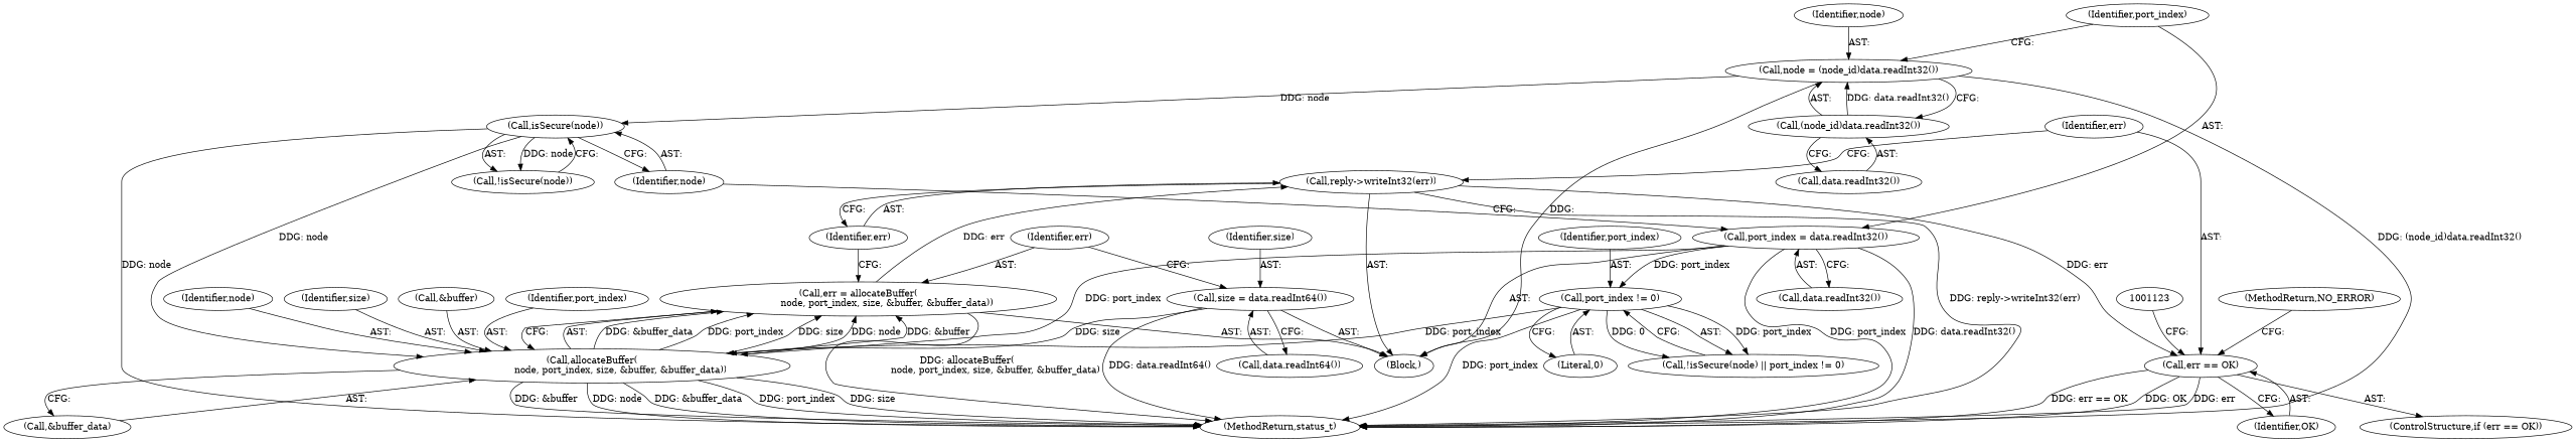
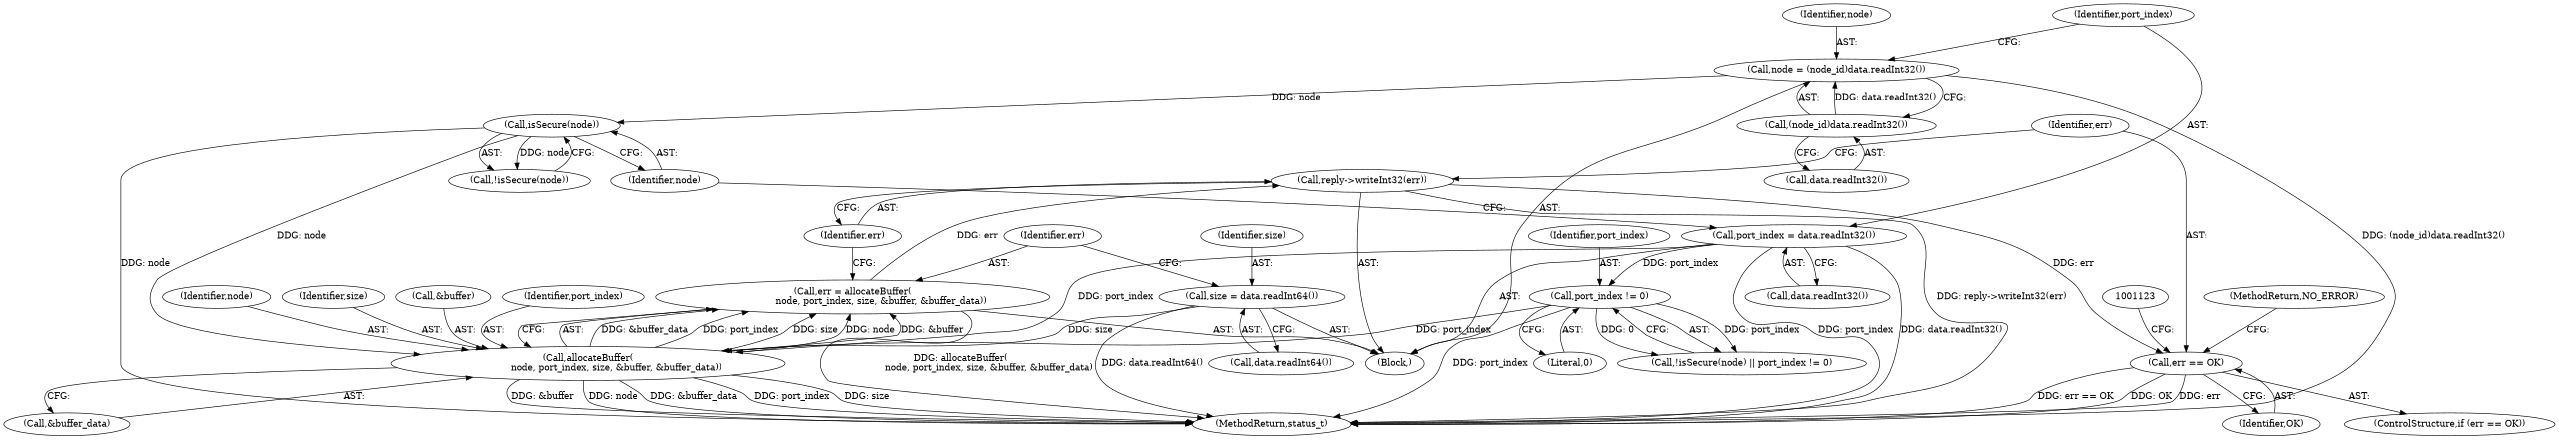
  digraph {
    n1 [label="(Call,reply->writeInt32(err))"]
    n2 [label="(Call,err == OK)"]
    n3 [label="(Identifier,err)"]
    n4 [label="(MethodReturn,status_t)"]
    n5 [label="(Block,)"]
    n6 [label="(Identifier,OK)"]
    n7 [label="(ControlStructure,if (err == OK))"]
    n8 [label="(Call,err = allocateBuffer(\n                    node, port_index, size, &buffer, &buffer_data))"]
    n9 [label="(Call,allocateBuffer(\n                    node, port_index, size, &buffer, &buffer_data))"]
    n10 [label="(Call,&buffer_data)"]
    n11 [label="(Call,isSecure(node))"]
    n12 [label="(Call,!isSecure(node))"]
    n13 [label="(Identifier,node)"]
    n14 [label="(Call,port_index = data.readInt32())"]
    n15 [label="(Call,node = (node_id)data.readInt32())"]
    n16 [label="(Call,(node_id)data.readInt32())"]
    n17 [label="(Call,data.readInt32())"]
    n18 [label="(Call,port_index != 0)"]
    n19 [label="(Call,data.readInt32())"]
    n20 [label="(Call,!isSecure(node) || port_index != 0)"]
    n21 [label="(Literal,0)"]
    n22 [label="(Call,size = data.readInt64())"]
    n23 [label="(Call,data.readInt64())"]
    n24 [label="(Identifier,err)"]
    n25 [label="(Identifier,node)"]
    n26 [label="(Call,&buffer)"]
    n27 [label="(Identifier,port_index)"]
    n28 [label="(Identifier,node)"]
    n29 [label="(MethodReturn,NO_ERROR)"]
    n30 [label="(Identifier,size)"]
    n31 [label="(Identifier,port_index)"]
    n32 [label="(Identifier,size)"]
    n33 [label="(Identifier,err)"]
    n34 [label="(Identifier,port_index)"]
    1001123
    n1 -> n2 [label="DDG: err"]
    n1 -> n3 [label="CFG: "]
    n1 -> n4 [label="DDG: reply->writeInt32(err)"]
    n1 -> n5 [label="AST: "]
    n2 -> n4 [label="DDG: OK"]
    n2 -> n4 [label="DDG: err"]
    n2 -> n4 [label="DDG: err == OK"]
    n2 -> n6 [label="CFG: "]
    n2 -> n7 [label="AST: "]
    n3 -> n1 [label="AST: "]
    n3 -> n8 [label="CFG: "]
    n6 -> n2 [label="AST: "]
    n8 -> n1 [label="DDG: err"]
    n8 -> n4 [label="DDG: allocateBuffer(\n                    node, port_index, size, &buffer, &buffer_data)"]
    n8 -> n5 [label="AST: "]
    n8 -> n9 [label="CFG: "]
    n9 -> n4 [label="DDG: port_index"]
    n9 -> n4 [label="DDG: size"]
    n9 -> n4 [label="DDG: &buffer"]
    n9 -> n4 [label="DDG: node"]
    n9 -> n4 [label="DDG: &buffer_data"]
    n9 -> n8 [label="AST: "]
    n9 -> n8 [label="DDG: &buffer_data"]
    n9 -> n8 [label="DDG: port_index"]
    n9 -> n8 [label="DDG: size"]
    n9 -> n8 [label="DDG: node"]
    n9 -> n8 [label="DDG: &buffer"]
    n9 -> n10 [label="CFG: "]
    n10 -> n9 [label="AST: "]
    n11 -> n4 [label="DDG: node"]
    n11 -> n9 [label="DDG: node"]
    n11 -> n12 [label="AST: "]
    n11 -> n12 [label="DDG: node"]
    n11 -> n13 [label="CFG: "]
    n12 -> n11 [label="CFG: "]
    n13 -> n11 [label="AST: "]
    n13 -> n14 [label="CFG: "]
    n14 -> n4 [label="DDG: port_index"]
    n14 -> n4 [label="DDG: data.readInt32()"]
    n14 -> n5 [label="AST: "]
    n14 -> n9 [label="DDG: port_index"]
    n14 -> n18 [label="DDG: port_index"]
    n14 -> n19 [label="CFG: "]
    n15 -> n4 [label="DDG: (node_id)data.readInt32()"]
-   n15 -> n5 [label="DDG: "]
+   n15 -> n5 [label="AST: "]
    n15 -> n11 [label="DDG: node"]
    n15 -> n16 [label="CFG: "]
    n16 -> n15 [label="AST: "]
    n16 -> n15 [label="DDG: data.readInt32()"]
    n16 -> n17 [label="CFG: "]
    n17 -> n16 [label="AST: "]
    n18 -> n4 [label="DDG: port_index"]
    n18 -> n9 [label="DDG: port_index"]
    n18 -> n20 [label="AST: "]
    n18 -> n20 [label="DDG: port_index"]
    n18 -> n20 [label="DDG: 0"]
    n18 -> n21 [label="CFG: "]
    n19 -> n14 [label="AST: "]
    n20 -> n18 [label="CFG: "]
    n21 -> n18 [label="AST: "]
    n22 -> n4 [label="DDG: data.readInt64()"]
    n22 -> n5 [label="AST: "]
    n22 -> n9 [label="DDG: size"]
    n22 -> n23 [label="CFG: "]
    n23 -> n22 [label="AST: "]
    n24 -> n8 [label="AST: "]
    n24 -> n22 [label="CFG: "]
    n25 -> n15 [label="AST: "]
    n26 -> n9 [label="AST: "]
    n27 -> n9 [label="AST: "]
    n28 -> n9 [label="AST: "]
    n29 -> n2 [label="CFG: "]
    n30 -> n9 [label="AST: "]
    n31 -> n14 [label="AST: "]
    n31 -> n15 [label="CFG: "]
    n32 -> n22 [label="AST: "]
    n33 -> n1 [label="CFG: "]
    n33 -> n2 [label="AST: "]
    n34 -> n18 [label="AST: "]
    1001123 -> n2 [label="CFG: "]
  }
